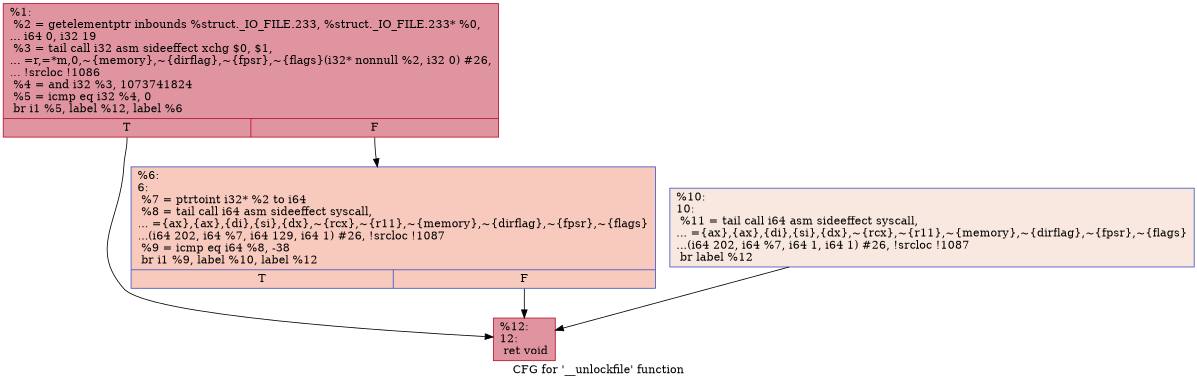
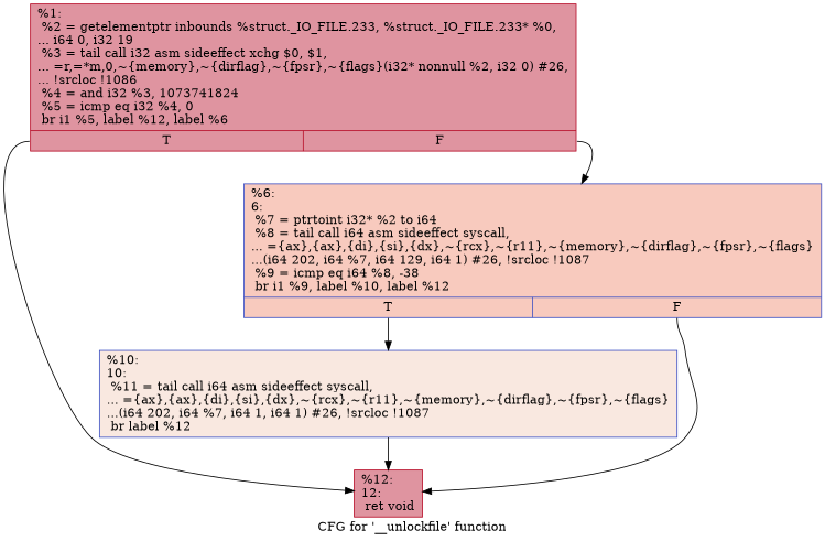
  digraph {
    label="CFG for '__unlockfile' function"
    node [color="#b70d28ff" fillcolor="#b70d2870" shape=record style=filled]
    edge [tailport=s0]
    n1 [label="{%1:\l  %2 = getelementptr inbounds %struct._IO_FILE.233, %struct._IO_FILE.233* %0,\l... i64 0, i32 19\l  %3 = tail call i32 asm sideeffect xchg $0, $1,\l... =r,=*m,0,~\{memory\},~\{dirflag\},~\{fpsr\},~\{flags\}(i32* nonnull %2, i32 0) #26,\l... !srcloc !1086\l  %4 = and i32 %3, 1073741824\l  %5 = icmp eq i32 %4, 0\l  br i1 %5, label %12, label %6\l|{<s0>T|<s1>F}}"]
    n2 [label="{%12:\l12:                                               \l  ret void\l}"]
    n3 [color="#3d50c3ff" fillcolor="#ef886b70" label="{%6:\l6:                                                \l  %7 = ptrtoint i32* %2 to i64\l  %8 = tail call i64 asm sideeffect syscall,\l... =\{ax\},\{ax\},\{di\},\{si\},\{dx\},~\{rcx\},~\{r11\},~\{memory\},~\{dirflag\},~\{fpsr\},~\{flags\}\l...(i64 202, i64 %7, i64 129, i64 1) #26, !srcloc !1087\l  %9 = icmp eq i64 %8, -38\l  br i1 %9, label %10, label %12\l|{<s0>T|<s1>F}}"]
    n4 [color="#3d50c3ff" fillcolor="#f1ccb870" label="{%10:\l10:                                               \l  %11 = tail call i64 asm sideeffect syscall,\l... =\{ax\},\{ax\},\{di\},\{si\},\{dx\},~\{rcx\},~\{r11\},~\{memory\},~\{dirflag\},~\{fpsr\},~\{flags\}\l...(i64 202, i64 %7, i64 1, i64 1) #26, !srcloc !1087\l  br label %12\l}"]
    n1 -> n2
    n1 -> n3 [tailport=s1]
    n3 -> n2 [tailport=s1]
+   n3 -> n4
    n4 -> n2 [tailport=""]
  }
